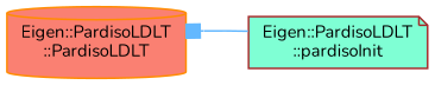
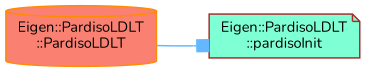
  digraph {
    rankdir=LR
    fontname=Nunito
    node [fontname=Nunito fontsize=10 style=filled]
    n1 [color=darkorange fillcolor=salmon fontcolor=black height=0.2 label="Eigen::PardisoLDLT\l::PardisoLDLT" shape=cylinder width=0.4]
    n2 [color=brown fillcolor=aquamarine height=0.2 label="Eigen::PardisoLDLT\l::pardisoInit" shape=note width=0.4]
-   n2 -> n1 [color=steelblue1 fontname=Nunito fontsize=10 labelfontname=Helvetica labelfontsize=10 style=solid arrowhead=box]
+   n1 -> n2 [color=steelblue1 fontname=Nunito fontsize=10 labelfontname=Helvetica labelfontsize=10 style=solid arrowhead=box]
  }
